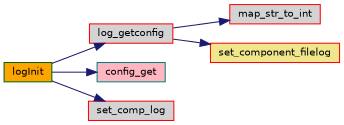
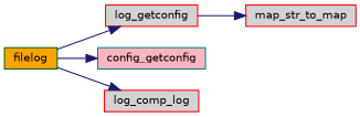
  digraph {
    rankdir=LR
    node [color=red fillcolor=lightgrey fontname=Helvetica fontsize=10 shape=record style=filled]
    edge [color=midnightblue fontname=Helvetica fontsize=10 labelfontname=Helvetica labelfontsize=10 style=solid]
-   n1 [color=darkgreen fillcolor=orange fontcolor=black height=0.2 label=logInit width=0.4]
+   n1 [color=darkgreen fillcolor=orange fontcolor=black height=0.2 label=filelog width=0.4]
    n2 [height=0.2 label=log_getconfig width=0.4]
-   n3 [color=teal fillcolor=lightpink height=0.2 label=config_get width=0.4]
-   n4 [height=0.2 label=set_comp_log width=0.4]
-   n5 [height=0.2 label=map_str_to_int width=0.4]
-   n6 [fillcolor=khaki height=0.2 label=set_component_filelog width=0.4]
+   n3 [color=teal fillcolor=lightpink height=0.2 label=config_getconfig width=0.4]
+   n4 [height=0.2 label=log_comp_log width=0.4]
+   n5 [height=0.2 label=map_str_to_map width=0.4]
    n1 -> n2
    n1 -> n3
    n1 -> n4
    n2 -> n5
-   n2 -> n6
  }
